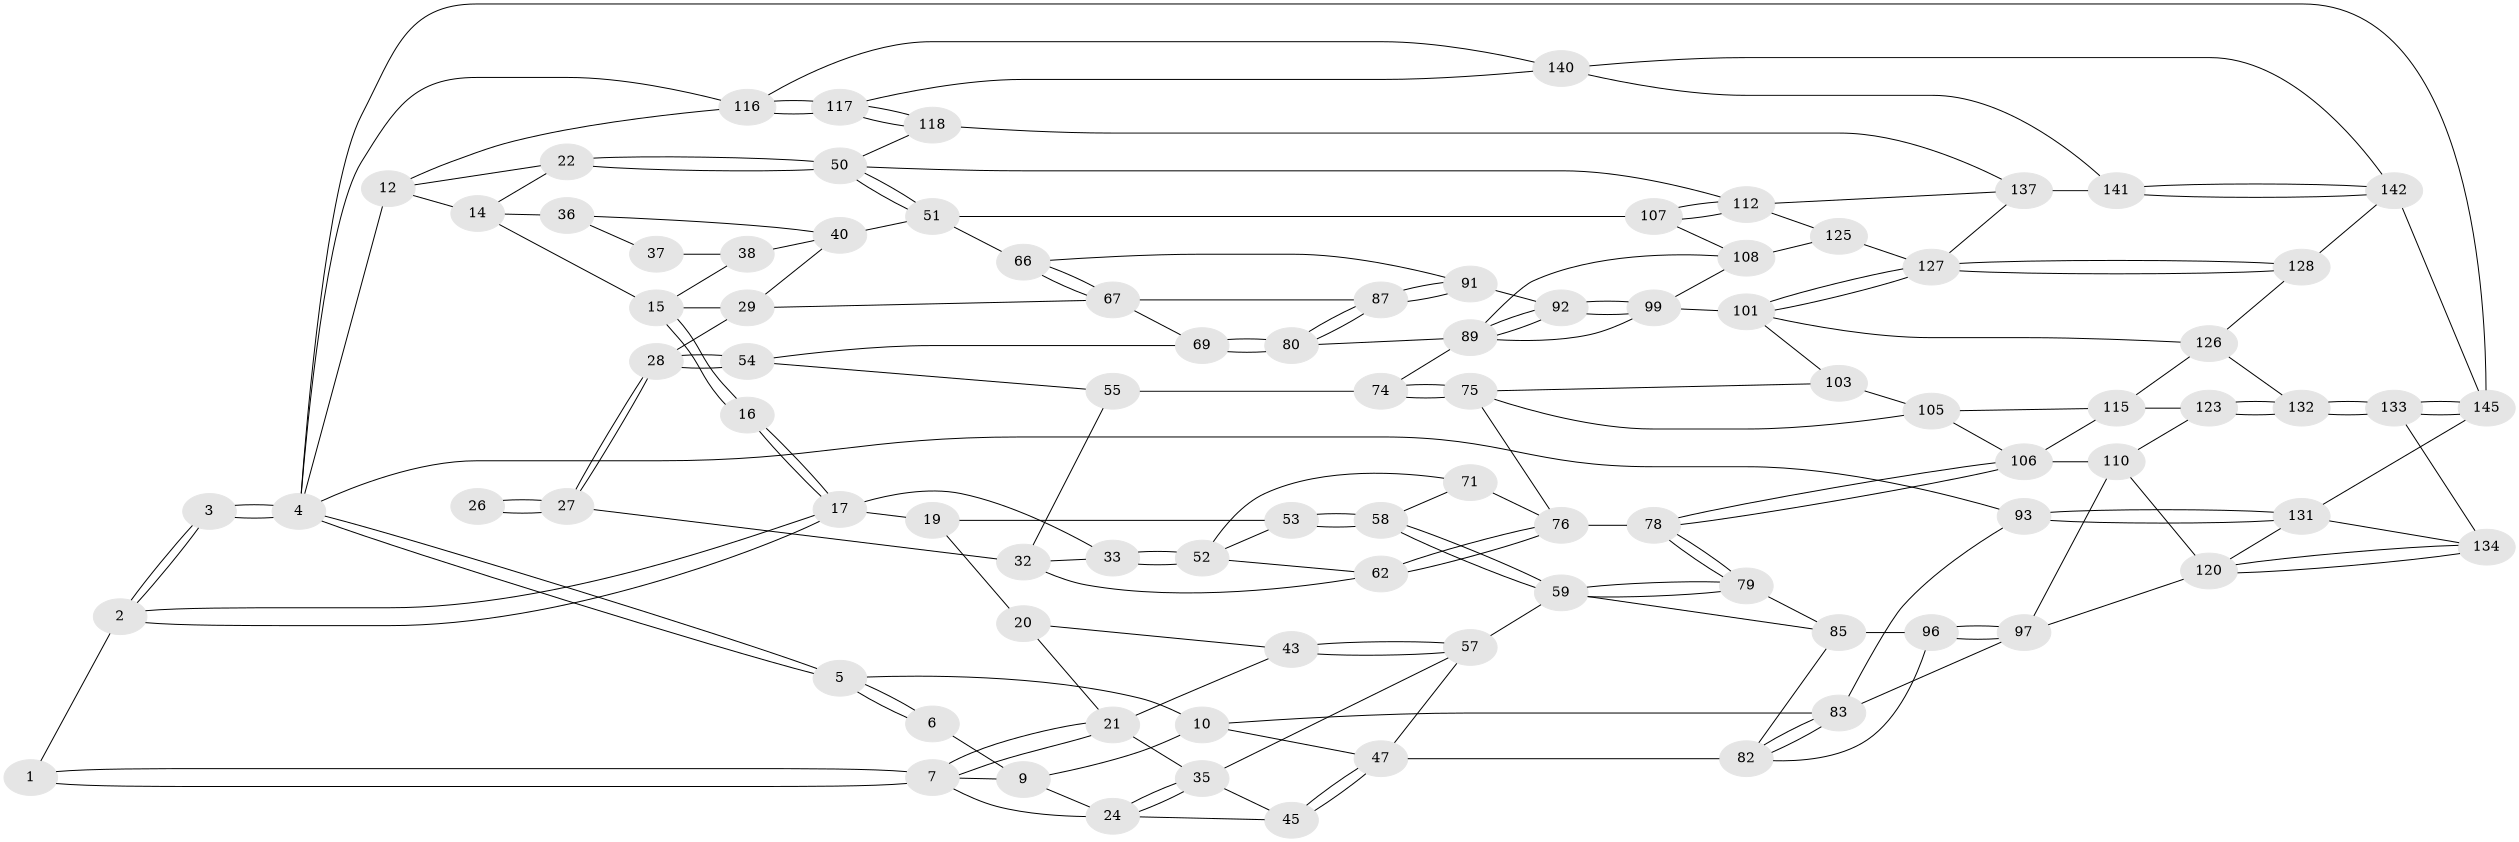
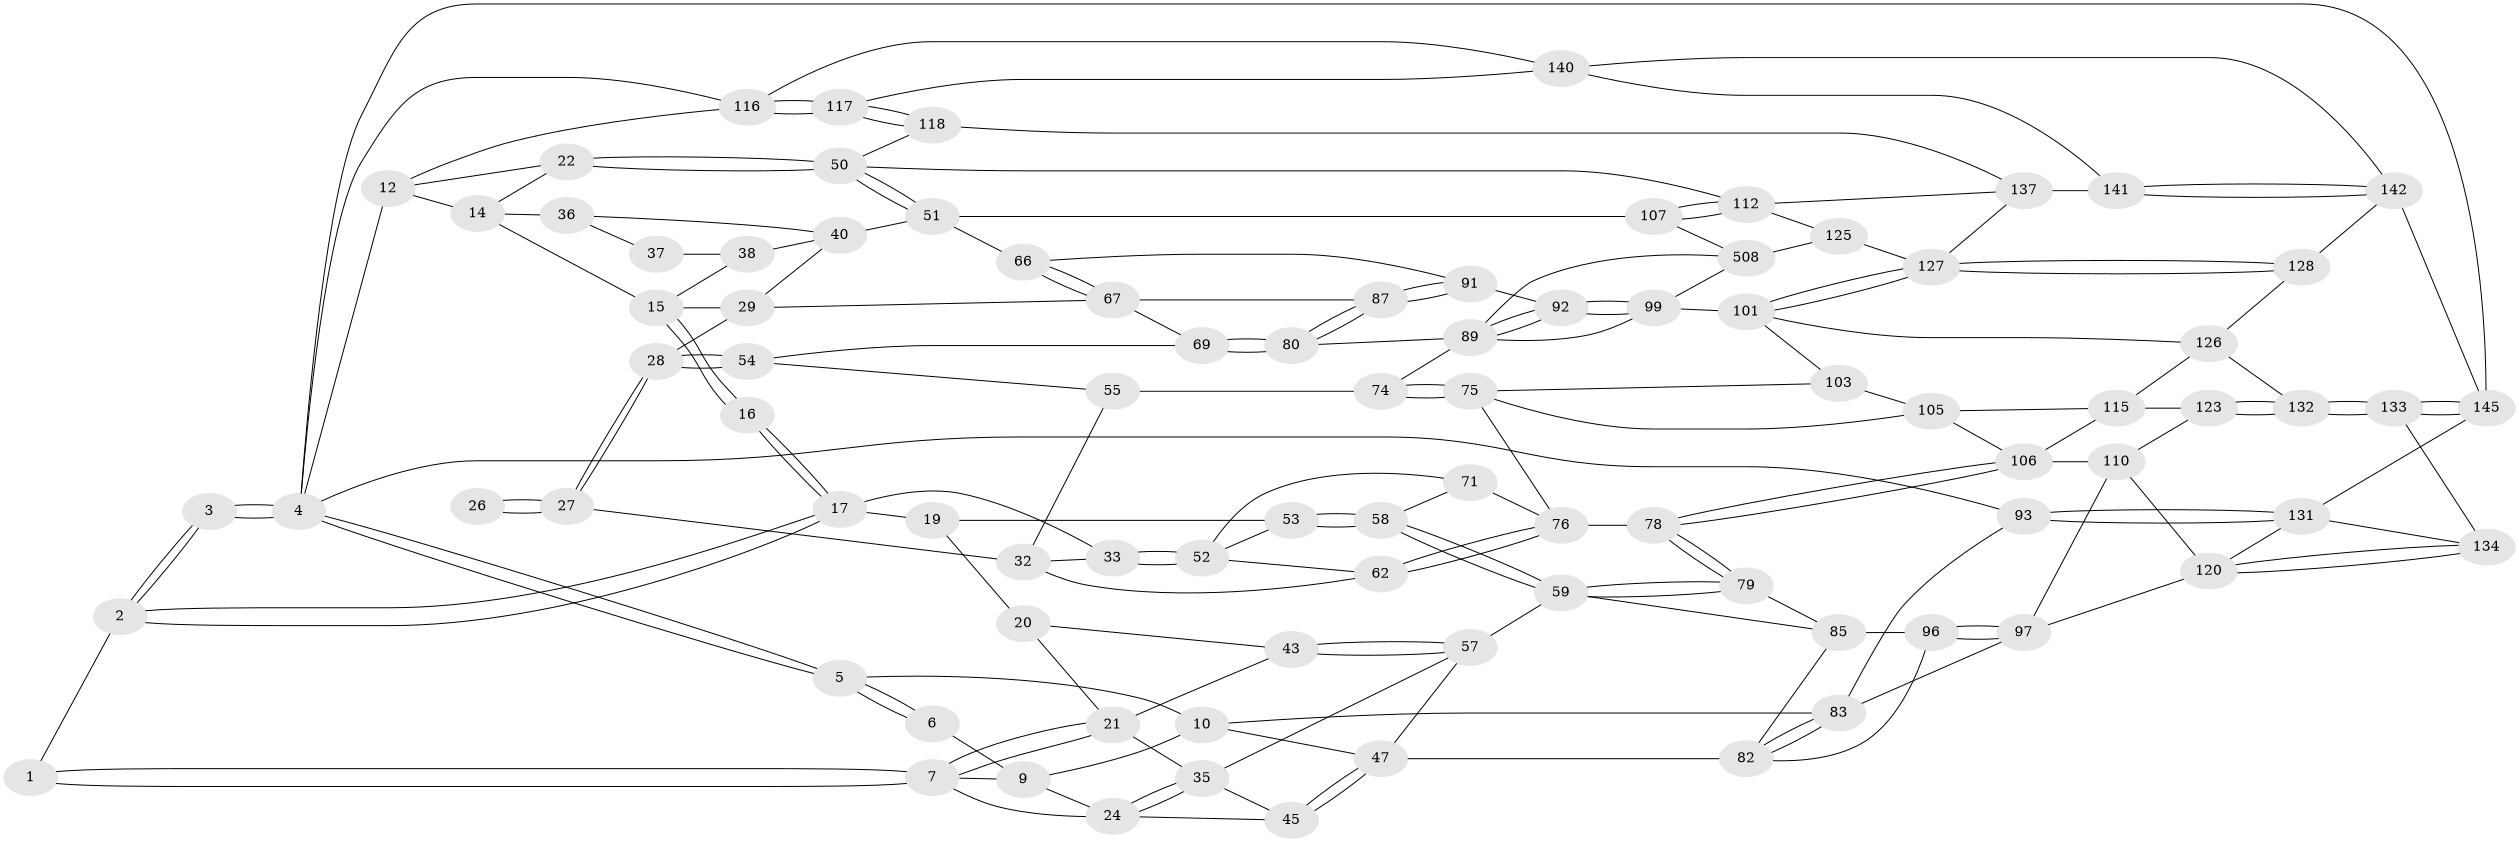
  graph {
    rankdir=LR
    node [color=gray90 style=filled]
    1
    2
    7 [super="+8"]
    3
    17 [super="+18"]
    9 [super="+11"]
    21 [super="+34"]
    24 [super="+25"]
    4 [super="+94"]
    19 [super="+46"]
    33
    5
    12 [super="+13"]
    93
    116
    145 [super="+146"]
    6
    10 [super="+48"]
    14 [super="+23"]
    22
    131 [super="+135"]
    117 [super="+139"]
    140 [super="+144"]
    47 [super="+64"]
    83 [super="+84"]
    43
    35 [super="+44"]
    45
    57 [super="+61"]
    82 [super="+86"]
    97 [super="+98"]
    15 [super="+30"]
    36
    50 [super="+111"]
    16
    29 [super="+41"]
    38 [super="+39"]
    40 [super="+49"]
    37
    67 [super="+68"]
    20 [super="+42"]
    53
    52 [super="+63"]
    58
    51 [super="+65"]
    112 [super="+124"]
    118 [super="+136"]
    27 [super="+31"]
    26
    28
    32 [super="+56"]
    54
    55 [super="+73"]
    62
    69 [super="+70"]
    87
    74
    76 [super="+77"]
    71
    59 [super="+60"]
    66
    107
    85 [super="+88"]
    96
    125
    137 [super="+138"]
    91 [super="+95"]
-   108 [super="+113"]
+   108 [super="+113" label=508]
    80 [super="+81"]
    75 [super="+104"]
    89 [super="+90"]
    79
    78
    92
    103
    105 [super="+114"]
    99 [super="+100"]
    106 [super="+109"]
    115 [super="+122"]
    110 [super="+119"]
    120 [super="+121"]
    101 [super="+102"]
    134
    123
    126 [super="+129"]
    127 [super="+130"]
    132
    128
    141
    142 [super="+143"]
    133
    1 -- 2
    1 -- 7
    1 -- 7
    2 -- 3
    2 -- 3
    2 -- 17
    2 -- 17
    7 -- 9
    7 -- 21
    7 -- 21
    7 -- 24
    3 -- 4
    3 -- 4
    17 -- 19
    17 -- 33
    9 -- 24
    9 -- 10
    21 -- 43
    21 -- 35
    24 -- 35
    24 -- 35
    24 -- 45
    4 -- 5
    4 -- 5
    4 -- 12
    4 -- 93
    4 -- 116
    4 -- 145
    19 -- 20 [weight=2]
    19 -- 53
    33 -- 52
    33 -- 52
    5 -- 6
    5 -- 6
    5 -- 10
    12 -- 116
    12 -- 14
    12 -- 22
    93 -- 131
    93 -- 131
    116 -- 117
    116 -- 117
    116 -- 140
    6 -- 9
    10 -- 47
    10 -- 83
    14 -- 22
    14 -- 15
    14 -- 36
    22 -- 50
    22 -- 50
    131 -- 145
    131 -- 134
    117 -- 140
    117 -- 118 [weight=2]
    117 -- 118
    140 -- 141
    140 -- 142
    47 -- 57
    47 -- 82
    83 -- 93
    83 -- 97
    43 -- 57
    43 -- 57
    35 -- 45
    35 -- 57
    45 -- 47
    45 -- 47
    57 -- 59
    82 -- 83
    82 -- 83
    82 -- 85
    82 -- 96
    97 -- 110
    97 -- 120
    15 -- 16
    15 -- 16
    15 -- 29
    15 -- 38
    36 -- 40
    36 -- 37
    50 -- 51
    50 -- 51
    50 -- 112
    50 -- 118
    16 -- 17
    16 -- 17
    29 -- 40
    29 -- 67
    38 -- 40
    40 -- 51
    37 -- 38 [weight=2]
    67 -- 69
    67 -- 87
    20 -- 21
    20 -- 43
    53 -- 58
    53 -- 58
    52 -- 53
    52 -- 62
    52 -- 71
    58 -- 71
    58 -- 59
    58 -- 59
    51 -- 66
    51 -- 107
    112 -- 125
    112 -- 137
    118 -- 137
    27 -- 28
    27 -- 28
    27 -- 32
    26 -- 27 [weight=2]
    26 -- 27
    28 -- 29
    28 -- 54
    28 -- 54
    32 -- 33
    32 -- 55
    32 -- 62
    54 -- 55
    54 -- 69
    55 -- 74
    62 -- 76
    62 -- 76
    69 -- 80
    69 -- 80
    87 -- 91
    87 -- 91
    74 -- 75
    74 -- 75
    74 -- 89
    76 -- 78
    71 -- 76
    59 -- 85
    59 -- 79
    59 -- 79
    66 -- 67
    66 -- 67
    66 -- 91
    107 -- 112
    107 -- 112
    107 -- 108
    85 -- 96
    96 -- 97
    96 -- 97
    125 -- 127
    137 -- 141
    91 -- 92
    108 -- 125
    80 -- 87
    80 -- 87
    80 -- 89
    75 -- 76
    75 -- 103
    75 -- 105
    89 -- 108
    89 -- 92
    89 -- 92
    89 -- 99
    79 -- 85
    78 -- 79
    78 -- 79
    78 -- 106
    78 -- 106
    92 -- 99
    92 -- 99
    103 -- 105
    105 -- 106
    105 -- 115
    99 -- 108
    99 -- 101
    106 -- 115
    106 -- 110
    115 -- 123
    115 -- 126
    110 -- 120
    110 -- 123
    120 -- 131
    120 -- 134
    120 -- 134
    101 -- 103
    101 -- 126
    101 -- 127
    101 -- 127
    123 -- 132
    123 -- 132
    126 -- 132
    126 -- 128
    127 -- 137
    127 -- 128
    127 -- 128
    132 -- 133
    132 -- 133
    128 -- 142
    141 -- 142
    141 -- 142
    142 -- 145
    133 -- 145
    133 -- 145
    133 -- 134
  }
